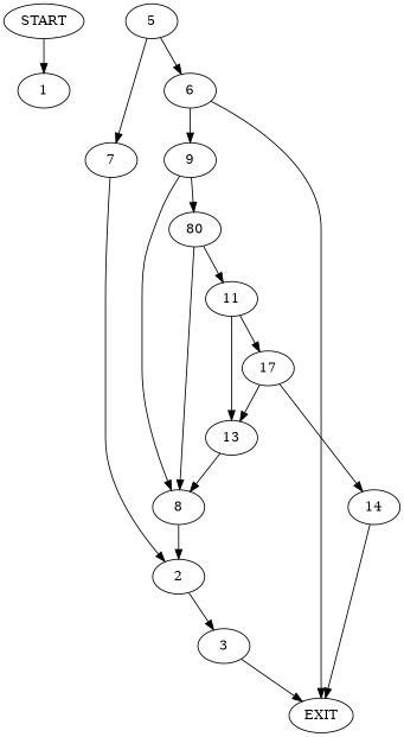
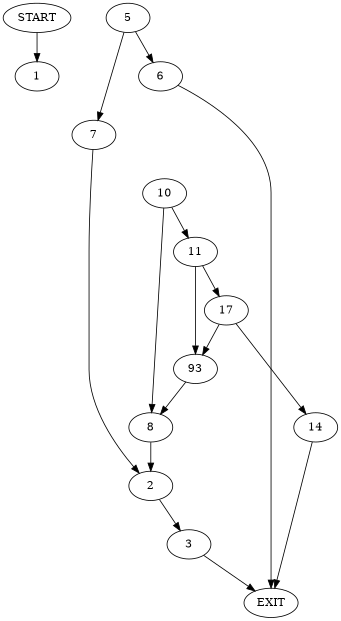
  digraph {
    n1 [label=START]
    1
    n3 [label=EXIT]
    2
    3
    5
    6
    7
-   9
    8
-   10 [label=80]
+   10
    11
    n13 [label=17]
-   13
+   13 [label=93]
    14
    n1 -> 1
    2 -> 3
    3 -> n3
    5 -> 6
    5 -> 7
    6 -> n3
-   6 -> 9
    7 -> 2
-   9 -> 8
-   9 -> 10
    8 -> 2
    10 -> 8
    10 -> 11
    11 -> n13
    11 -> 13
    n13 -> 13
    n13 -> 14
    13 -> 8
    14 -> n3
  }
